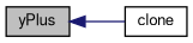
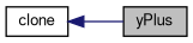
  digraph {
    rankdir=LR
    node [color=black fontname=FreeSans fontsize=10 shape=record]
    n1 [fillcolor=grey75 fontcolor=black height=0.2 label=yPlus style=filled width=0.4]
    n2 [height=0.2 label=clone width=0.4]
-   n1 -> n2 [color=midnightblue dir=back fontname=FreeSans fontsize=10 labelfontname=FreeSans labelfontsize=10 style=solid]
+   n2 -> n1 [color=midnightblue dir=back fontname=FreeSans fontsize=10 labelfontname=FreeSans labelfontsize=10 style=solid]
  }
